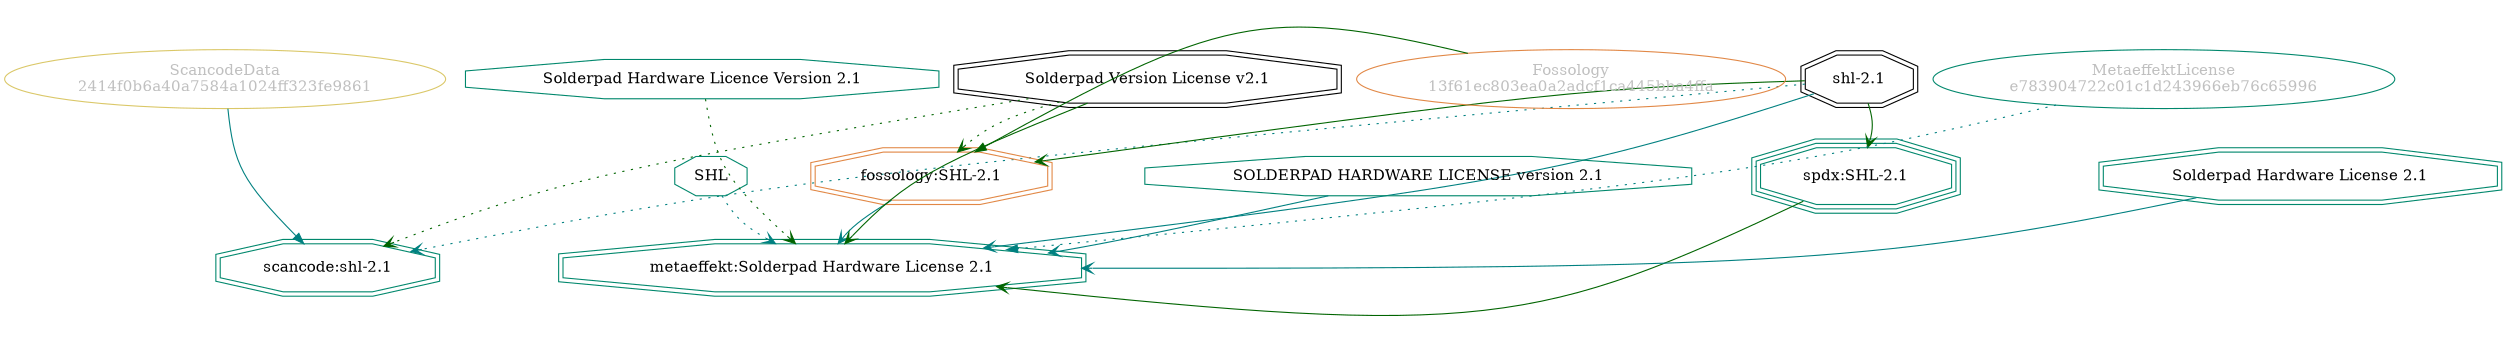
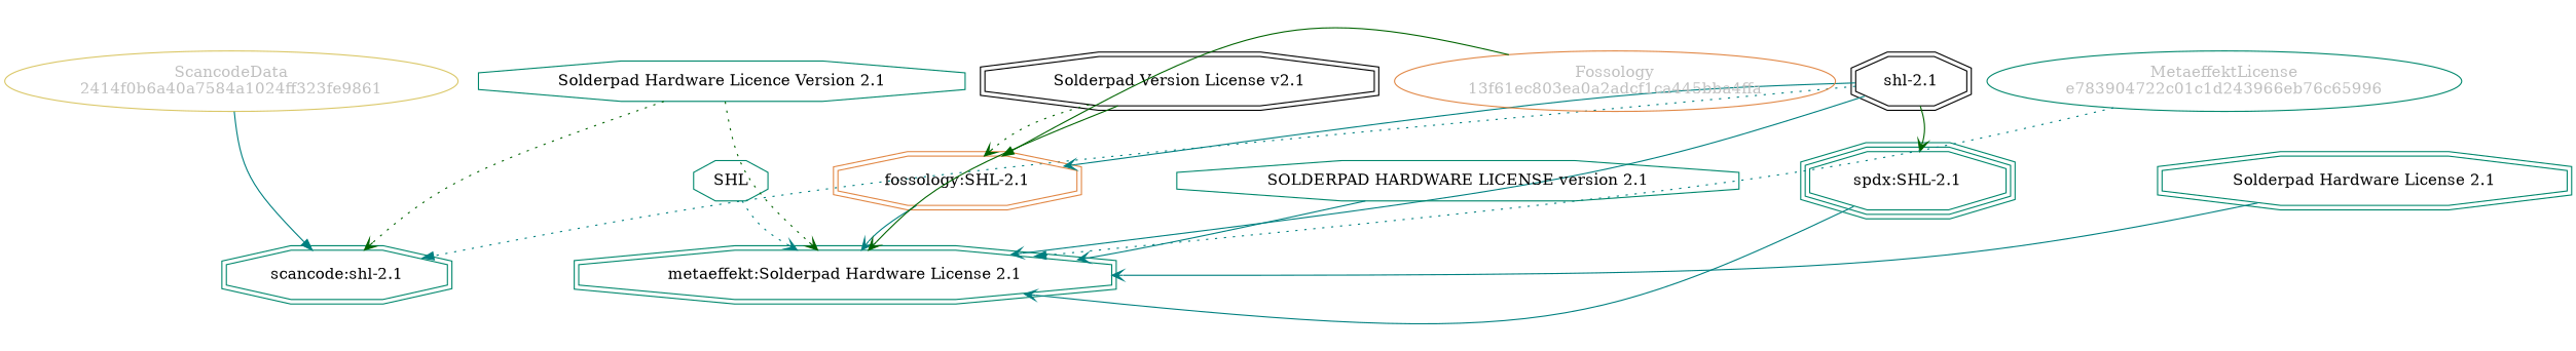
  strict digraph {
    splines=curved
    node [color="#00876c" shape=doubleoctagon]
    edge [color=teal style=solid weight=0.5 arrowhead=vee]
    n1 [color="#dac767" fillcolor="beige;1" fontcolor=gray label="ScancodeData\n2414f0b6a40a7584a1024ff323fe9861" shape=ellipse]
    n2 [label="scancode:shl-2.1"]
    n3 [label="metaeffekt:Solderpad Hardware License 2.1"]
    n4 [label="shl-2.1" color=""]
    n5 [color="#e18745" label="fossology:SHL-2.1"]
    n6 [label="spdx:SHL-2.1" shape=tripleoctagon]
    n7 [label="Solderpad Version License v2.1" color=""]
    n8 [color="#e18745" fillcolor="beige;1" fontcolor=gray label="Fossology\n13f61ec803ea0a2adcf1ca445bba4ffa" shape=ellipse]
    n9 [fillcolor="beige;1" fontcolor=gray label="MetaeffektLicense\ne783904722c01c1d243966eb76c65996" shape=ellipse]
    n10 [label="Solderpad Hardware License 2.1"]
    n11 [label=SHL shape=octagon]
    n12 [label="Solderpad Hardware Licence Version 2.1" shape=octagon]
    n13 [label="SOLDERPAD HARDWARE LICENSE version 2.1" shape=octagon]
    n1 -> n2 [arrowhead=""]
-   n4 -> n2 [style=dotted weight=0.7]
+   n4 -> n2 [arrowhead=normal style=dotted weight=0.7]
    n4 -> n3
-   n4 -> n5 [color=darkgreen weight=0.7]
+   n4 -> n5 [weight=0.7]
    n4 -> n6 [color=darkgreen weight=0.7]
    n5 -> n3
-   n6 -> n3 [color=darkgreen weight=0.7]
-   n7 -> n2 [color=darkgreen style=dotted weight=0.7]
+   n6 -> n3 [weight=0.7]
+   n12 -> n2 [color=darkgreen style=dotted weight=0.7]
    n7 -> n3 [color=darkgreen]
    n7 -> n5 [color=darkgreen style=dotted weight=0.7]
    n8 -> n5 [color=darkgreen arrowhead=""]
    n9 -> n3 [style=dotted arrowhead=""]
    n10 -> n3 [weight=0.7]
    n11 -> n3 [style=dotted]
    n12 -> n3 [color=darkgreen style=dotted]
    n13 -> n3
  }
